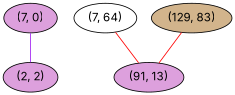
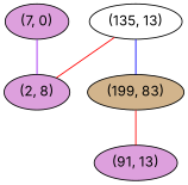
  graph {
    fontname=Inter
    node [fillcolor=plum fontname=Inter style=filled]
    edge [color=red fontname=Inter weight=1]
    n1 [label="(7, 0)"]
-   "(2, 2)"
-   "(7, 64)" [fillcolor=white]
+   "(2, 2)" [label="(2, 8)"]
    n4 [label="(91, 13)"]
-   "(129, 83)" [fillcolor=tan]
+   "(135, 13)" [fillcolor=white]
+   "(129, 83)" [fillcolor=tan label="(199, 83)"]
    n1 -- "(2, 2)" [color=purple weight=4]
-   "(7, 64)" -- n4
+   "(135, 13)" -- "(2, 2)"
+   "(135, 13)" -- "(129, 83)" [color=blue weight=3]
    "(129, 83)" -- n4
  }
